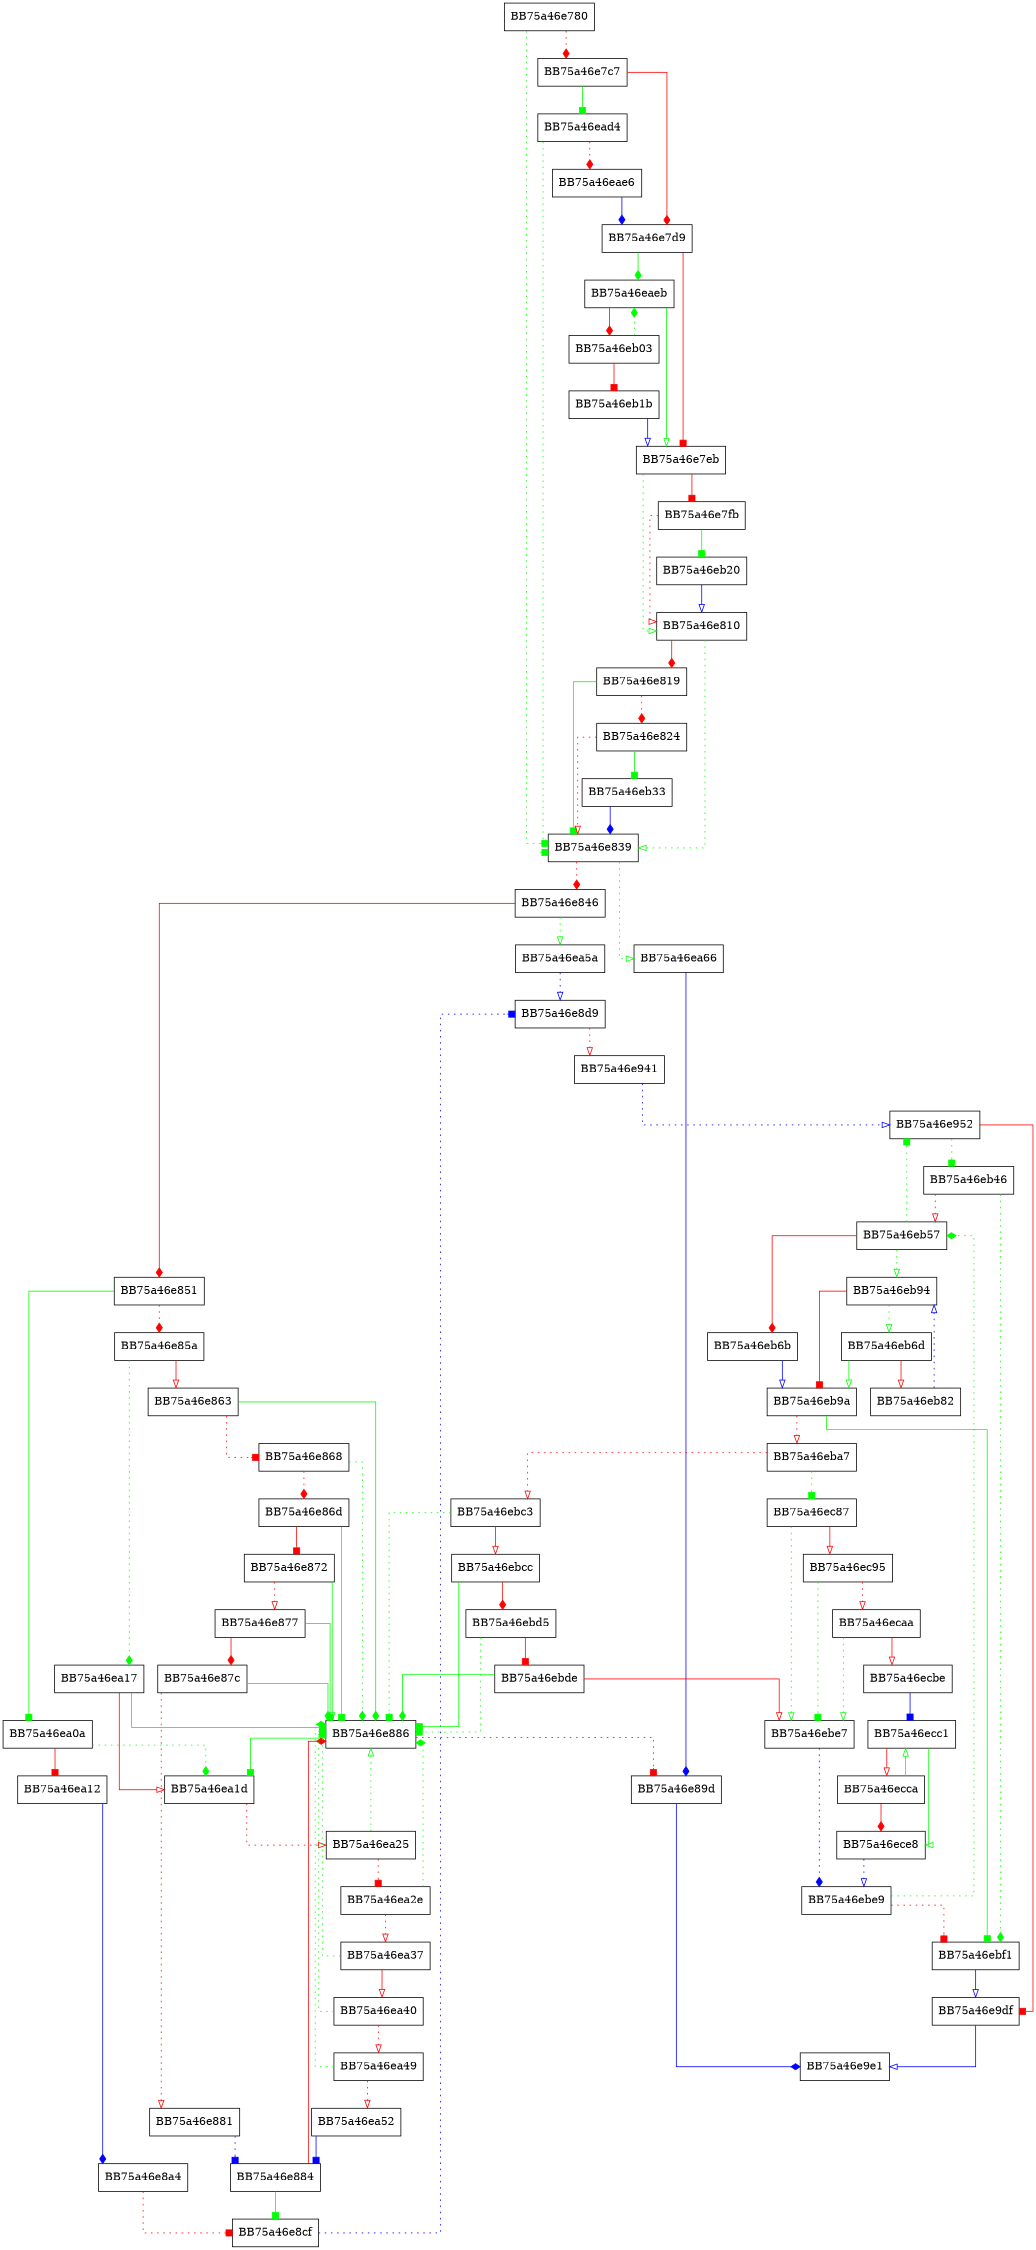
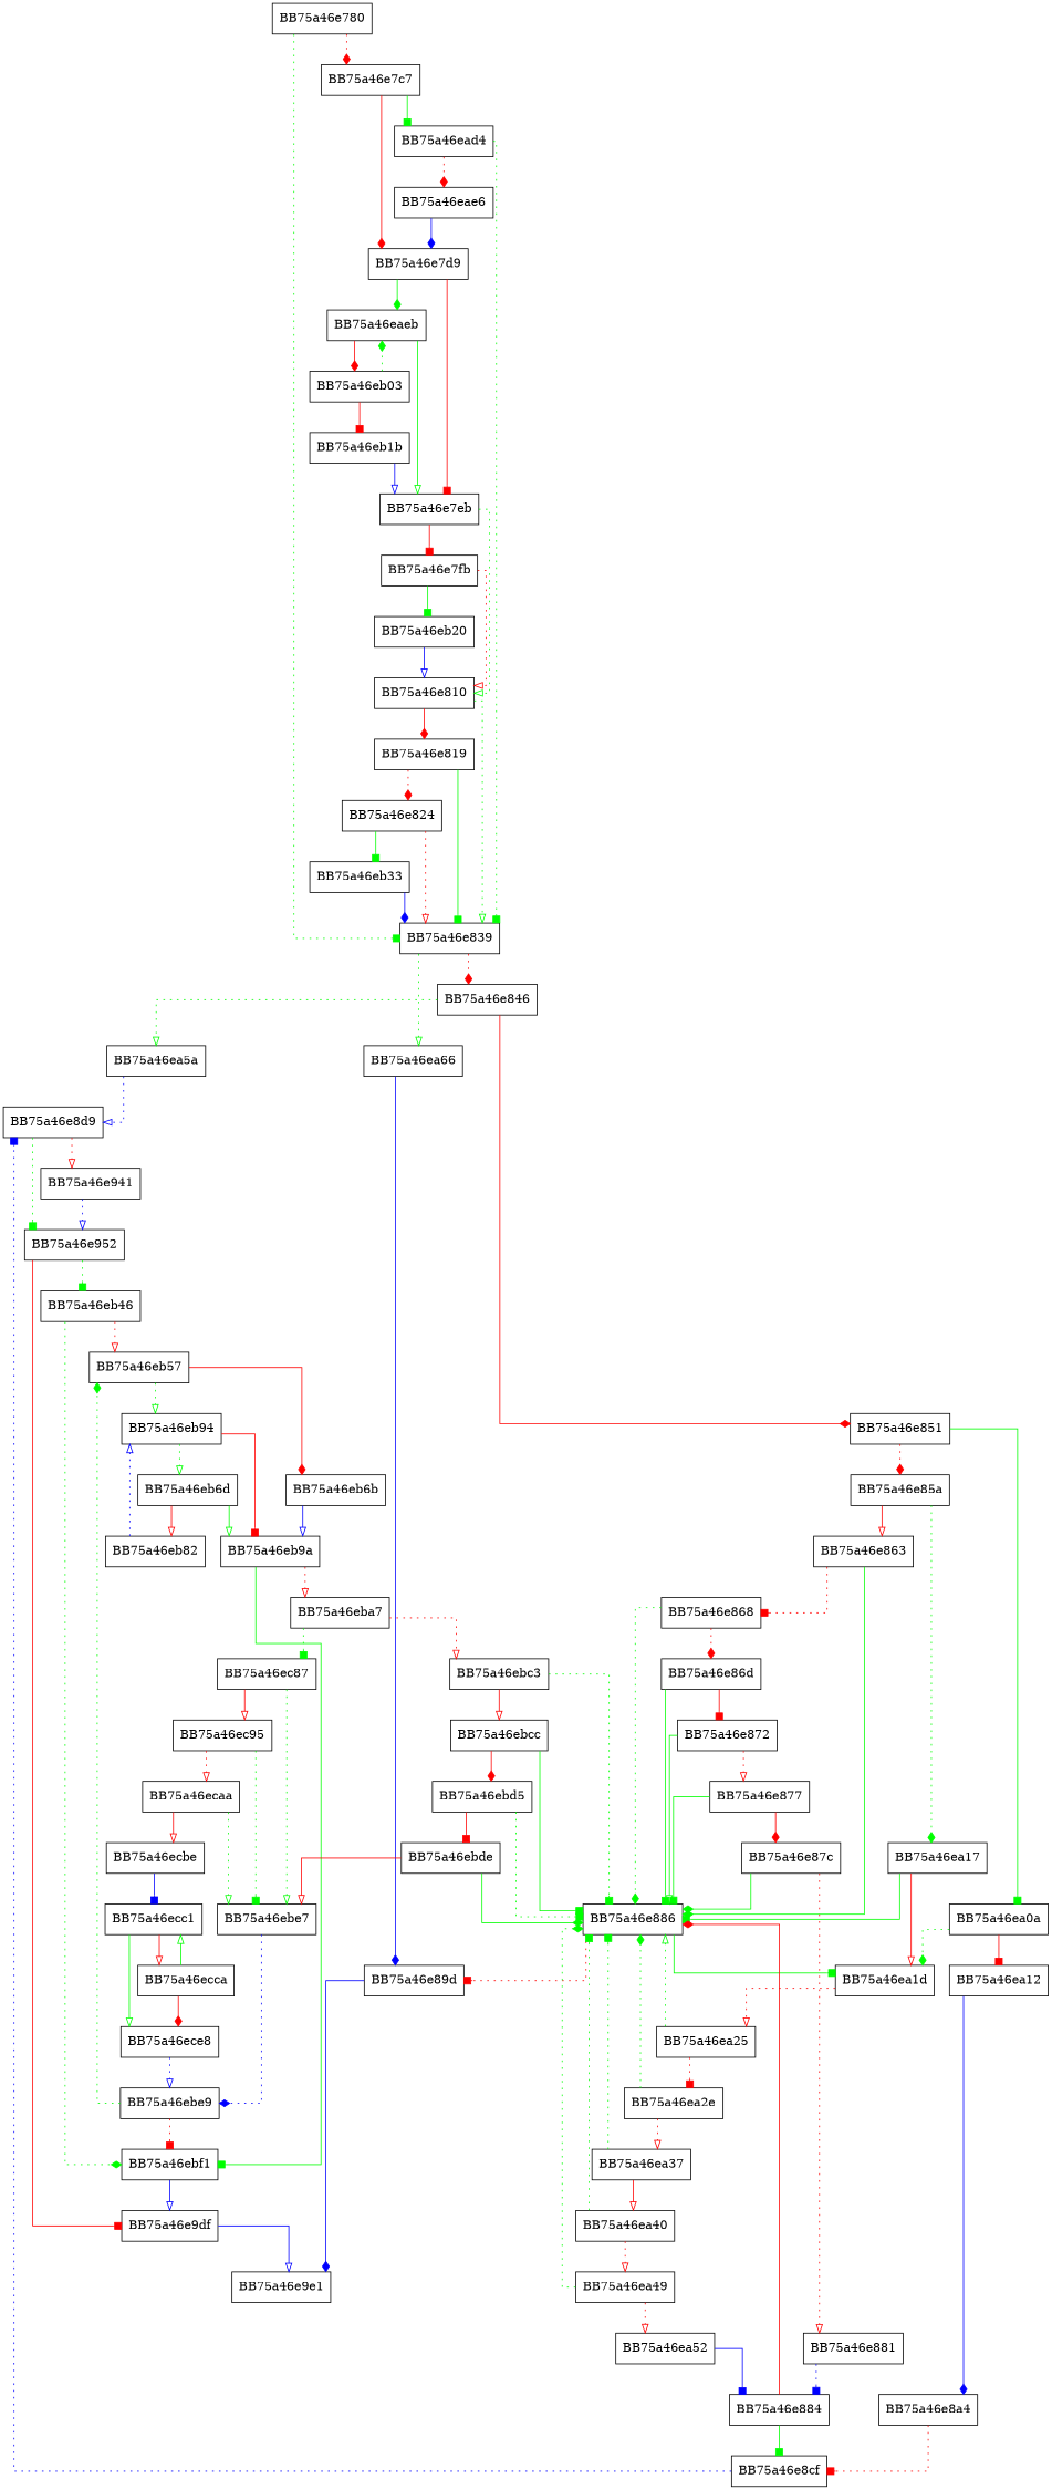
  digraph {
    splines=ortho
    node [shape=box]
    edge [arrowhead=onormal color=red style=solid]
    BB75a46e780
    BB75a46e839
    BB75a46e7c7
    BB75a46ea66
    BB75a46e846
    BB75a46ead4
    BB75a46e7d9
    BB75a46e89d
    BB75a46ea5a
    BB75a46e851
    BB75a46eae6
    BB75a46eaeb
    BB75a46e7eb
    BB75a46eb03
    BB75a46e810
    BB75a46e7fb
    BB75a46eb1b
    BB75a46e819
    BB75a46eb20
    BB75a46e824
    BB75a46eb33
    BB75a46e9e1
    BB75a46e8d9
    BB75a46ea0a
    BB75a46e85a
    BB75a46e952
    BB75a46e941
    BB75a46ea1d
    BB75a46ea12
    BB75a46ea17
    BB75a46e863
    BB75a46ea25
    BB75a46e8a4
    BB75a46e886
    BB75a46e868
    BB75a46e86d
    BB75a46e872
    BB75a46e877
    BB75a46e87c
    BB75a46e881
    BB75a46e884
    BB75a46e8cf
    BB75a46eb46
    BB75a46e9df
    BB75a46ebf1
    BB75a46eb57
    BB75a46eb94
    BB75a46eb6b
    BB75a46ea2e
    BB75a46ea37
    BB75a46ea40
    BB75a46ea49
    BB75a46ea52
    BB75a46eb9a
    BB75a46eb6d
    BB75a46eba7
    BB75a46eb82
    BB75a46ec87
    BB75a46ebc3
    BB75a46ebe7
    BB75a46ec95
    BB75a46ebcc
    BB75a46ebe9
    BB75a46ecaa
    BB75a46ebd5
    BB75a46ebde
    BB75a46ecbe
    BB75a46ecc1
    BB75a46ece8
    BB75a46ecca
    BB75a46e780 -> BB75a46e839 [arrowhead=box color=green style=dotted]
    BB75a46e780 -> BB75a46e7c7 [arrowhead=diamond style=dotted]
    BB75a46e839 -> BB75a46ea66 [color=green style=dotted]
    BB75a46e839 -> BB75a46e846 [arrowhead=diamond style=dotted]
    BB75a46e7c7 -> BB75a46ead4 [arrowhead=box color=green]
    BB75a46e7c7 -> BB75a46e7d9 [arrowhead=diamond]
    BB75a46ea66 -> BB75a46e89d [arrowhead=diamond color=blue]
    BB75a46e846 -> BB75a46ea5a [color=green style=dotted]
    BB75a46e846 -> BB75a46e851 [arrowhead=diamond]
    BB75a46ead4 -> BB75a46e839 [arrowhead=box color=green style=dotted]
    BB75a46ead4 -> BB75a46eae6 [arrowhead=diamond style=dotted]
    BB75a46e7d9 -> BB75a46eaeb [arrowhead=diamond color=green]
    BB75a46e7d9 -> BB75a46e7eb [arrowhead=box]
    BB75a46e89d -> BB75a46e9e1 [arrowhead=diamond color=blue]
    BB75a46ea5a -> BB75a46e8d9 [color=blue style=dotted]
    BB75a46e851 -> BB75a46ea0a [arrowhead=box color=green]
    BB75a46e851 -> BB75a46e85a [arrowhead=diamond style=dotted]
    BB75a46eae6 -> BB75a46e7d9 [arrowhead=diamond color=blue]
    BB75a46eaeb -> BB75a46e7eb [color=green]
    BB75a46eaeb -> BB75a46eb03 [arrowhead=diamond]
    BB75a46e7eb -> BB75a46e810 [color=green style=dotted]
    BB75a46e7eb -> BB75a46e7fb [arrowhead=box]
    BB75a46eb03 -> BB75a46eaeb [arrowhead=diamond color=green style=dotted]
    BB75a46eb03 -> BB75a46eb1b [arrowhead=box]
    BB75a46e810 -> BB75a46e839 [color=green style=dotted]
    BB75a46e810 -> BB75a46e819 [arrowhead=diamond]
    BB75a46e7fb -> BB75a46e810 [style=dotted]
    BB75a46e7fb -> BB75a46eb20 [arrowhead=box color=green]
    BB75a46eb1b -> BB75a46e7eb [color=blue]
    BB75a46e819 -> BB75a46e839 [arrowhead=box color=green]
    BB75a46e819 -> BB75a46e824 [arrowhead=diamond style=dotted]
    BB75a46eb20 -> BB75a46e810 [color=blue]
    BB75a46e824 -> BB75a46e839 [style=dotted]
    BB75a46e824 -> BB75a46eb33 [arrowhead=box color=green]
    BB75a46eb33 -> BB75a46e839 [arrowhead=diamond color=blue]
-   BB75a46eb57 -> BB75a46e952 [arrowhead=box color=green style=dotted]
+   BB75a46e8d9 -> BB75a46e952 [arrowhead=box color=green style=dotted]
    BB75a46e8d9 -> BB75a46e941 [style=dotted]
    BB75a46ea0a -> BB75a46ea1d [arrowhead=diamond color=green style=dotted]
    BB75a46ea0a -> BB75a46ea12 [arrowhead=box]
    BB75a46e85a -> BB75a46ea17 [arrowhead=diamond color=green style=dotted]
    BB75a46e85a -> BB75a46e863
    BB75a46e952 -> BB75a46eb46 [arrowhead=box color=green style=dotted]
    BB75a46e952 -> BB75a46e9df [arrowhead=box]
    BB75a46e941 -> BB75a46e952 [color=blue style=dotted]
    BB75a46ea1d -> BB75a46ea25 [style=dotted]
    BB75a46ea12 -> BB75a46e8a4 [arrowhead=diamond color=blue]
    BB75a46ea17 -> BB75a46ea1d
    BB75a46ea17 -> BB75a46e886 [arrowhead=box color=green]
    BB75a46e863 -> BB75a46e886 [arrowhead=diamond color=green]
    BB75a46e863 -> BB75a46e868 [arrowhead=box style=dotted]
    BB75a46ea25 -> BB75a46e886 [color=green style=dotted]
    BB75a46ea25 -> BB75a46ea2e [arrowhead=box style=dotted]
    BB75a46e8a4 -> BB75a46e8cf [arrowhead=box style=dotted]
    BB75a46e886 -> BB75a46e89d [arrowhead=box style=dotted]
    BB75a46e886 -> BB75a46ea1d [arrowhead=box color=green]
    BB75a46e868 -> BB75a46e886 [arrowhead=diamond color=green style=dotted]
    BB75a46e868 -> BB75a46e86d [arrowhead=diamond style=dotted]
    BB75a46e86d -> BB75a46e886 [arrowhead=box color=green]
    BB75a46e86d -> BB75a46e872 [arrowhead=box]
    BB75a46e872 -> BB75a46e886 [color=green]
    BB75a46e872 -> BB75a46e877 [style=dotted]
    BB75a46e877 -> BB75a46e886 [arrowhead=box color=green]
    BB75a46e877 -> BB75a46e87c [arrowhead=diamond]
    BB75a46e87c -> BB75a46e886 [arrowhead=diamond color=green]
    BB75a46e87c -> BB75a46e881 [style=dotted]
    BB75a46e881 -> BB75a46e884 [arrowhead=box color=blue style=dotted]
    BB75a46e884 -> BB75a46e886 [arrowhead=diamond]
    BB75a46e884 -> BB75a46e8cf [arrowhead=box color=green]
    BB75a46e8cf -> BB75a46e8d9 [arrowhead=box color=blue style=dotted]
    BB75a46eb46 -> BB75a46ebf1 [arrowhead=diamond color=green style=dotted]
    BB75a46eb46 -> BB75a46eb57 [style=dotted]
    BB75a46e9df -> BB75a46e9e1 [color=blue]
    BB75a46ebf1 -> BB75a46e9df [color=blue]
    BB75a46eb57 -> BB75a46eb94 [color=green style=dotted]
    BB75a46eb57 -> BB75a46eb6b [arrowhead=diamond]
    BB75a46eb94 -> BB75a46eb9a [arrowhead=box]
    BB75a46eb94 -> BB75a46eb6d [color=green style=dotted]
    BB75a46eb6b -> BB75a46eb9a [color=blue]
    BB75a46ea2e -> BB75a46e886 [arrowhead=diamond color=green style=dotted]
    BB75a46ea2e -> BB75a46ea37 [style=dotted]
    BB75a46ea37 -> BB75a46e886 [arrowhead=box color=green style=dotted]
    BB75a46ea37 -> BB75a46ea40
    BB75a46ea40 -> BB75a46e886 [arrowhead=box color=green style=dotted]
    BB75a46ea40 -> BB75a46ea49 [style=dotted]
    BB75a46ea49 -> BB75a46e886 [arrowhead=diamond color=green style=dotted]
    BB75a46ea49 -> BB75a46ea52 [style=dotted]
    BB75a46ea52 -> BB75a46e884 [arrowhead=box color=blue]
    BB75a46eb9a -> BB75a46ebf1 [arrowhead=box color=green]
    BB75a46eb9a -> BB75a46eba7 [style=dotted]
    BB75a46eb6d -> BB75a46eb9a [color=green]
    BB75a46eb6d -> BB75a46eb82
    BB75a46eba7 -> BB75a46ec87 [arrowhead=box color=green style=dotted]
    BB75a46eba7 -> BB75a46ebc3 [style=dotted]
    BB75a46eb82 -> BB75a46eb94 [color=blue style=dotted]
    BB75a46ec87 -> BB75a46ebe7 [color=green style=dotted]
    BB75a46ec87 -> BB75a46ec95
    BB75a46ebc3 -> BB75a46e886 [arrowhead=box color=green style=dotted]
    BB75a46ebc3 -> BB75a46ebcc
    BB75a46ebe7 -> BB75a46ebe9 [arrowhead=diamond color=blue style=dotted]
    BB75a46ec95 -> BB75a46ebe7 [arrowhead=box color=green style=dotted]
    BB75a46ec95 -> BB75a46ecaa [style=dotted]
    BB75a46ebcc -> BB75a46e886 [arrowhead=box color=green]
    BB75a46ebcc -> BB75a46ebd5 [arrowhead=diamond]
    BB75a46ebe9 -> BB75a46ebf1 [arrowhead=box style=dotted]
    BB75a46ebe9 -> BB75a46eb57 [arrowhead=diamond color=green style=dotted]
    BB75a46ecaa -> BB75a46ebe7 [color=green style=dotted]
    BB75a46ecaa -> BB75a46ecbe
    BB75a46ebd5 -> BB75a46e886 [arrowhead=box color=green style=dotted]
    BB75a46ebd5 -> BB75a46ebde [arrowhead=box]
    BB75a46ebde -> BB75a46e886 [arrowhead=diamond color=green]
    BB75a46ebde -> BB75a46ebe7
    BB75a46ecbe -> BB75a46ecc1 [arrowhead=box color=blue]
    BB75a46ecc1 -> BB75a46ece8 [color=green]
    BB75a46ecc1 -> BB75a46ecca
    BB75a46ece8 -> BB75a46ebe9 [color=blue style=dotted]
    BB75a46ecca -> BB75a46ecc1 [color=green]
    BB75a46ecca -> BB75a46ece8 [arrowhead=diamond]
  }
